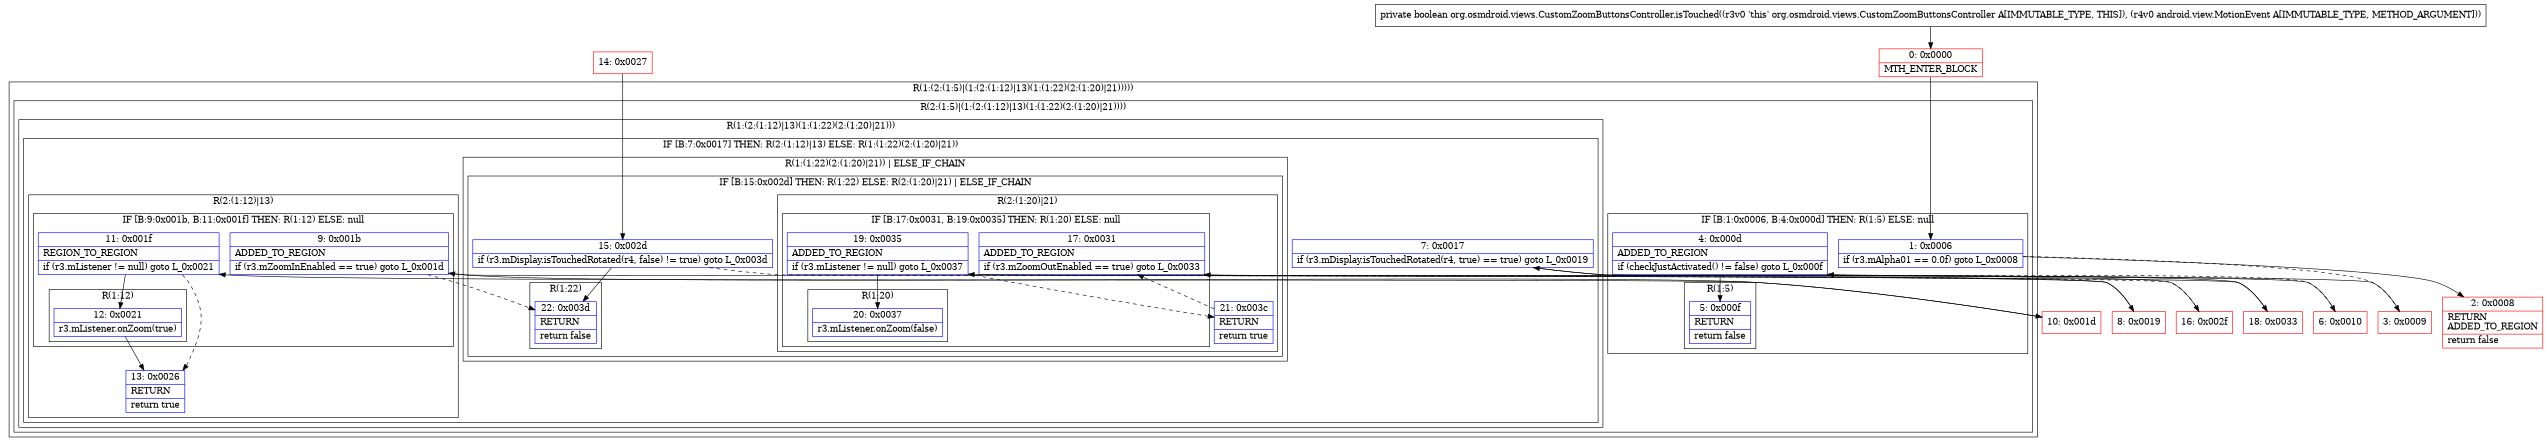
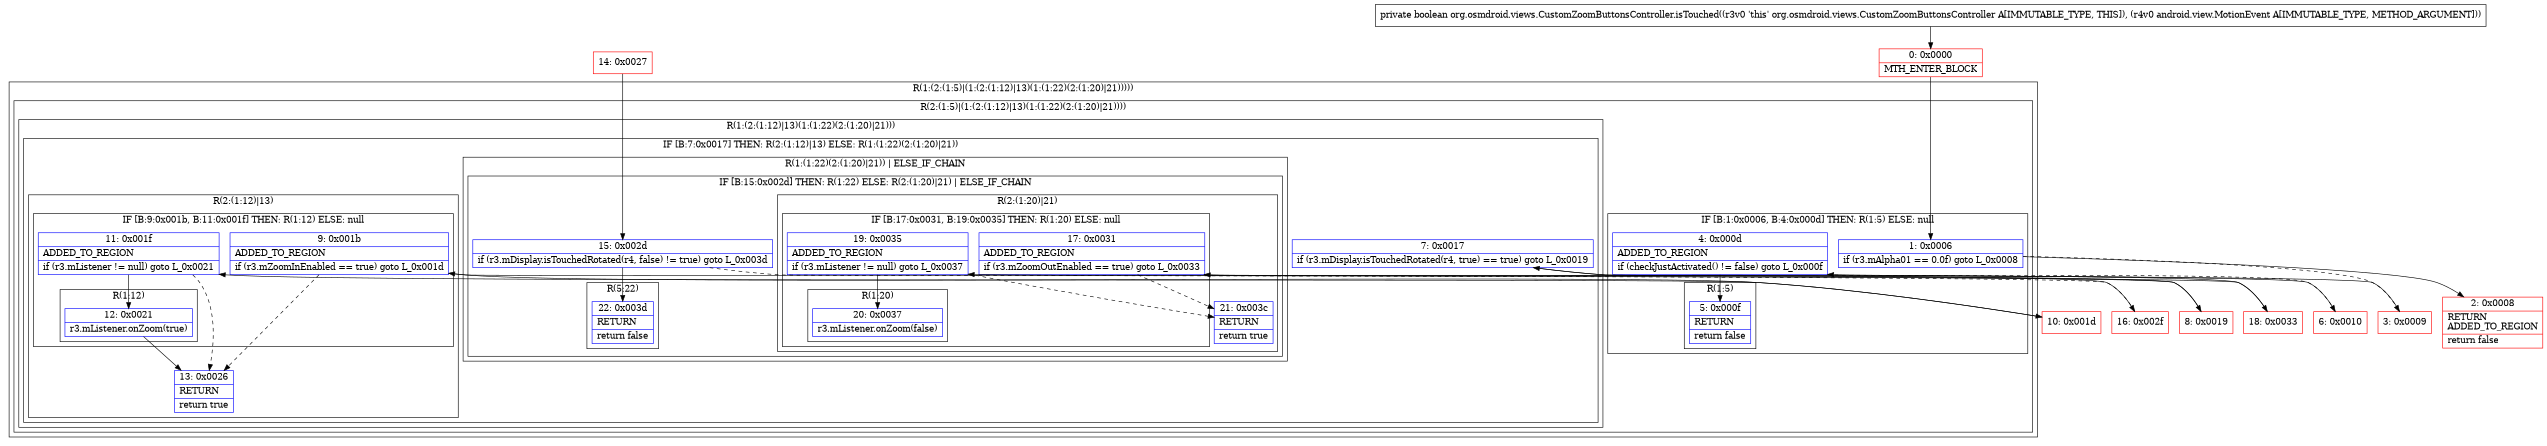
  digraph {
    node [color=blue shape=record]
    n1 [label="{5\:\ 0x000f|RETURN\l|return false\l}"]
    n2 [label="{1\:\ 0x0006|if (r3.mAlpha01 == 0.0f) goto L_0x0008\l}"]
    n3 [label="{4\:\ 0x000d|ADDED_TO_REGION\l|if (checkJustActivated() != false) goto L_0x000f\l}"]
    n4 [label="{12\:\ 0x0021|r3.mListener.onZoom(true)\l}"]
    n5 [label="{9\:\ 0x001b|ADDED_TO_REGION\l|if (r3.mZoomInEnabled == true) goto L_0x001d\l}"]
-   n6 [label="{11\:\ 0x001f|REGION_TO_REGION\l|if (r3.mListener != null) goto L_0x0021\l}"]
+   n6 [label="{11\:\ 0x001f|ADDED_TO_REGION\l|if (r3.mListener != null) goto L_0x0021\l}"]
    n7 [label="{13\:\ 0x0026|RETURN\l|return true\l}"]
    n8 [label="{22\:\ 0x003d|RETURN\l|return false\l}"]
    n9 [label="{20\:\ 0x0037|r3.mListener.onZoom(false)\l}"]
    n10 [label="{17\:\ 0x0031|ADDED_TO_REGION\l|if (r3.mZoomOutEnabled == true) goto L_0x0033\l}"]
    n11 [label="{19\:\ 0x0035|ADDED_TO_REGION\l|if (r3.mListener != null) goto L_0x0037\l}"]
    n12 [label="{21\:\ 0x003c|RETURN\l|return true\l}"]
    n13 [label="{15\:\ 0x002d|if (r3.mDisplay.isTouchedRotated(r4, false) != true) goto L_0x003d\l}"]
    n14 [label="{7\:\ 0x0017|if (r3.mDisplay.isTouchedRotated(r4, true) == true) goto L_0x0019\l}"]
    n15 [color=red label="{2\:\ 0x0008|RETURN\lADDED_TO_REGION\l|return false\l}"]
    n16 [color=red label="{3\:\ 0x0009}"]
    n17 [color=red label="{6\:\ 0x0010}"]
    n18 [color=red label="{10\:\ 0x001d}"]
    n19 [color=red label="{18\:\ 0x0033}"]
    n20 [color=red label="{16\:\ 0x002f}"]
    n21 [color=red label="{8\:\ 0x0019}"]
    n22 [color=red label="{14\:\ 0x0027}"]
    n23 [color=red label="{0\:\ 0x0000|MTH_ENTER_BLOCK\l}"]
    n24 [label="{private boolean org.osmdroid.views.CustomZoomButtonsController.isTouched((r3v0 'this' org.osmdroid.views.CustomZoomButtonsController A[IMMUTABLE_TYPE, THIS]), (r4v0 android.view.MotionEvent A[IMMUTABLE_TYPE, METHOD_ARGUMENT])) }" color=""]
    subgraph cluster_1 {
      label="R(1:(2:(1:5)|(1:(2:(1:12)|13)(1:(1:22)(2:(1:20)|21)))))"
      subgraph cluster_2 {
        label="R(2:(1:5)|(1:(2:(1:12)|13)(1:(1:22)(2:(1:20)|21))))"
        subgraph cluster_3 {
          label="IF [B:1:0x0006, B:4:0x000d] THEN: R(1:5) ELSE: null"
          n2
          n3
          subgraph cluster_4 {
            label="R(1:5)"
            n1
          }
        }
        subgraph cluster_5 {
          label="R(1:(2:(1:12)|13)(1:(1:22)(2:(1:20)|21)))"
          subgraph cluster_6 {
            label="IF [B:7:0x0017] THEN: R(2:(1:12)|13) ELSE: R(1:(1:22)(2:(1:20)|21))"
            n14
            subgraph cluster_7 {
              label="R(2:(1:12)|13)"
              n7
              subgraph cluster_8 {
                label="IF [B:9:0x001b, B:11:0x001f] THEN: R(1:12) ELSE: null"
                n5
                n6
                subgraph cluster_9 {
                  label="R(1:12)"
                  n4
                }
              }
            }
            subgraph cluster_10 {
              label="R(1:(1:22)(2:(1:20)|21)) | ELSE_IF_CHAIN\l"
              subgraph cluster_11 {
                label="IF [B:15:0x002d] THEN: R(1:22) ELSE: R(2:(1:20)|21) | ELSE_IF_CHAIN\l"
                n13
                subgraph cluster_12 {
-                 label="R(1:22)"
+                 label="R(5:22)"
                  n8
                }
                subgraph cluster_13 {
                  label="R(2:(1:20)|21)"
                  n12
                  subgraph cluster_14 {
                    label="IF [B:17:0x0031, B:19:0x0035] THEN: R(1:20) ELSE: null"
                    n10
                    n11
                    subgraph cluster_15 {
                      label="R(1:20)"
                      n9
                    }
                  }
                }
              }
            }
          }
        }
      }
    }
    n2 -> n15
    n2 -> n16 [style=dashed]
    n3 -> n1
    n3 -> n17 [style=dashed]
    n4 -> n7
-   n5 -> n8 [style=dashed]
+   n5 -> n7 [style=dashed]
    n5 -> n18
    n6 -> n4
    n6 -> n7 [style=dashed]
-   n12 -> n10 [style=dashed]
+   n10 -> n12 [style=dashed]
    n10 -> n19
    n11 -> n9
    n11 -> n12 [style=dashed]
    n13 -> n8
    n13 -> n20 [style=dashed]
    n14 -> n21
    n16 -> n3
    n17 -> n14
    n18 -> n6
    n19 -> n11
    n20 -> n10
    n21 -> n5
    n22 -> n13
    n23 -> n2
    n24 -> n23
  }
